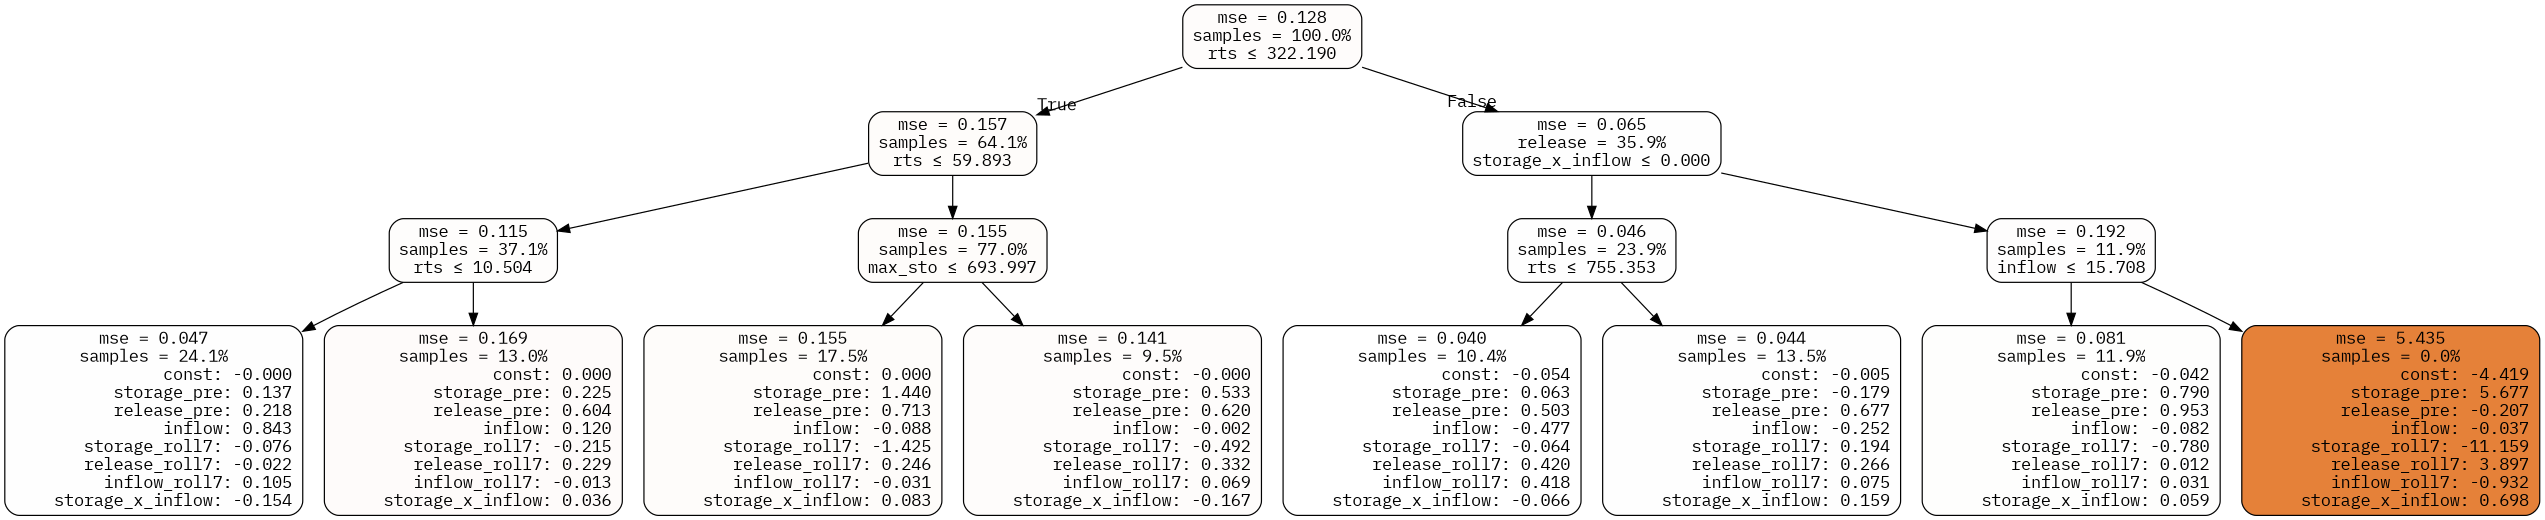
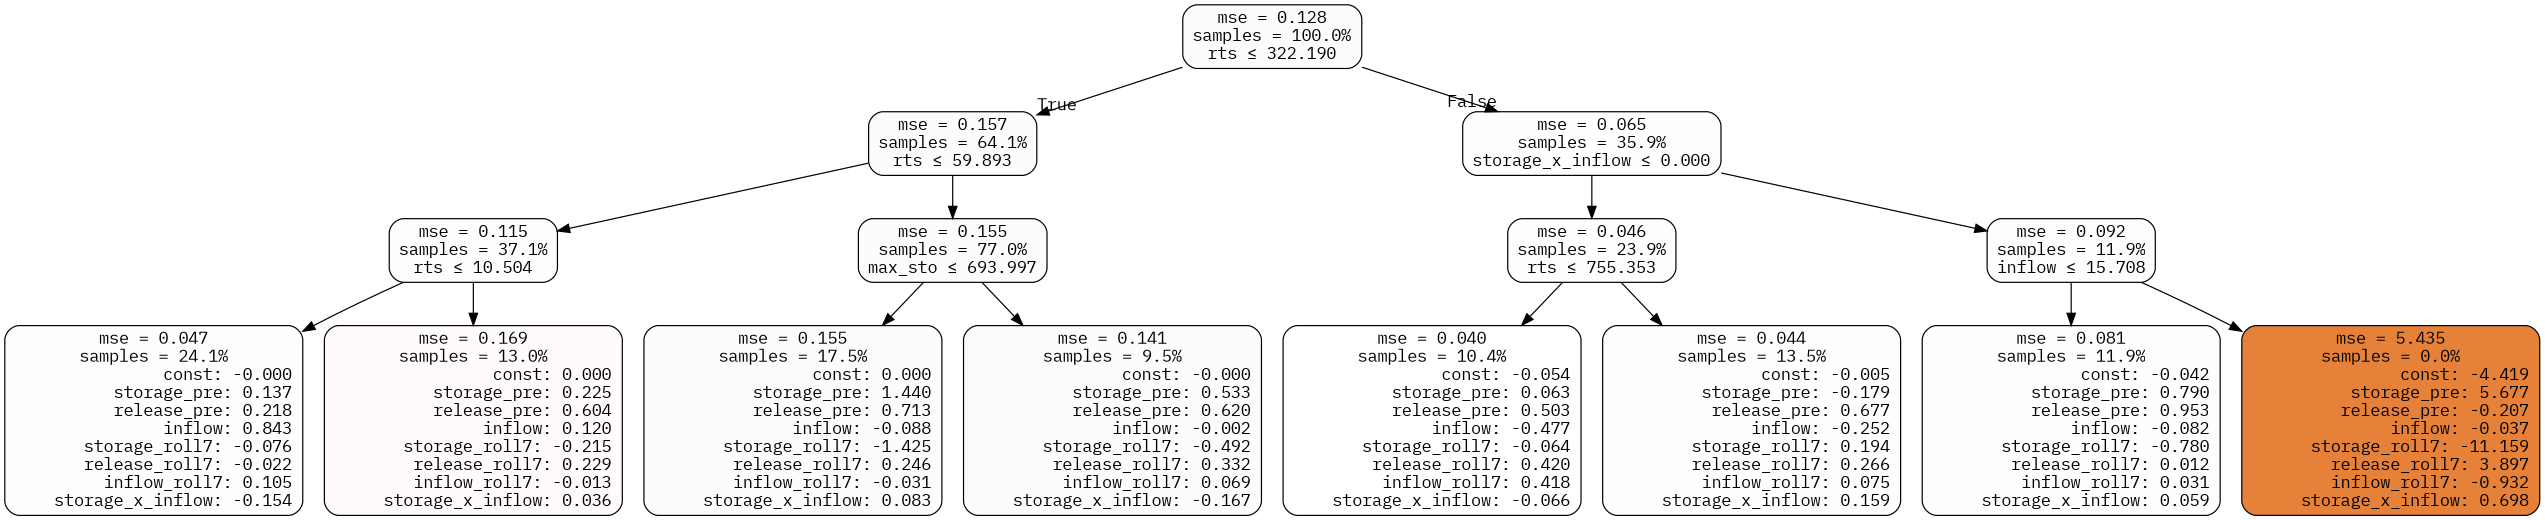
  digraph {
    fontname="IBM Plex Mono"
    node [color=black fillcolor="#fefefe" fontname="IBM Plex Mono" shape=rectangle style="filled, rounded"]
    edge [fontname="IBM Plex Mono"]
    n1 [fillcolor="#fefcfb" label="mse = 0.128\nsamples = 100.0%\nrts &le; 322.190"]
    n2 [fillcolor="#fefcfa" label="mse = 0.157\nsamples = 64.1%\nrts &le; 59.893"]
-   n3 [label="mse = 0.065\nrelease = 35.9%\nstorage_x_inflow &le; 0.000"]
+   n3 [label="mse = 0.065\nsamples = 35.9%\nstorage_x_inflow &le; 0.000"]
    n4 [fillcolor="#fefdfc" label="mse = 0.115\nsamples = 37.1%\nrts &le; 10.504"]
    n5 [fillcolor="#fefcfa" label="mse = 0.155\nsamples = 77.0%\nmax_sto &le; 693.997"]
    n6 [label="mse = 0.046\nsamples = 23.9%\nrts &le; 755.353"]
-   n7 [fillcolor="#fefdfd" label="mse = 0.192\nsamples = 11.9%\ninflow &le; 15.708"]
+   n7 [fillcolor="#fefdfd" label="mse = 0.092\nsamples = 11.9%\ninflow &le; 15.708"]
    n8 [label="mse = 0.047\nsamples = 24.1%\n               const: -0.000\n          storage_pre: 0.137\n          release_pre: 0.218\n               inflow: 0.843\n       storage_roll7: -0.076\n       release_roll7: -0.022\n         inflow_roll7: 0.105\n    storage_x_inflow: -0.154"]
    n9 [fillcolor="#fefbfa" label="mse = 0.169\nsamples = 13.0%\n                const: 0.000\n          storage_pre: 0.225\n          release_pre: 0.604\n               inflow: 0.120\n       storage_roll7: -0.215\n        release_roll7: 0.229\n        inflow_roll7: -0.013\n     storage_x_inflow: 0.036"]
    n10 [fillcolor="#fefcfa" label="mse = 0.155\nsamples = 17.5%\n                const: 0.000\n          storage_pre: 1.440\n          release_pre: 0.713\n              inflow: -0.088\n       storage_roll7: -1.425\n        release_roll7: 0.246\n        inflow_roll7: -0.031\n     storage_x_inflow: 0.083"]
    n11 [fillcolor="#fefcfb" label="mse = 0.141\nsamples = 9.5%\n               const: -0.000\n          storage_pre: 0.533\n          release_pre: 0.620\n              inflow: -0.002\n       storage_roll7: -0.492\n        release_roll7: 0.332\n         inflow_roll7: 0.069\n    storage_x_inflow: -0.167"]
    n12 [fillcolor="#ffffff" label="mse = 0.040\nsamples = 10.4%\n               const: -0.054\n          storage_pre: 0.063\n          release_pre: 0.503\n              inflow: -0.477\n       storage_roll7: -0.064\n        release_roll7: 0.420\n         inflow_roll7: 0.418\n    storage_x_inflow: -0.066"]
    n13 [label="mse = 0.044\nsamples = 13.5%\n               const: -0.005\n         storage_pre: -0.179\n          release_pre: 0.677\n              inflow: -0.252\n        storage_roll7: 0.194\n        release_roll7: 0.266\n         inflow_roll7: 0.075\n     storage_x_inflow: 0.159"]
    n14 [fillcolor="#fefefd" label="mse = 0.081\nsamples = 11.9%\n               const: -0.042\n          storage_pre: 0.790\n          release_pre: 0.953\n              inflow: -0.082\n       storage_roll7: -0.780\n        release_roll7: 0.012\n         inflow_roll7: 0.031\n     storage_x_inflow: 0.059"]
    n15 [fillcolor="#e58139" label="mse = 5.435\nsamples = 0.0%\n               const: -4.419\n          storage_pre: 5.677\n         release_pre: -0.207\n              inflow: -0.037\n      storage_roll7: -11.159\n        release_roll7: 3.897\n        inflow_roll7: -0.932\n     storage_x_inflow: 0.698"]
    n1 -> n2 [headlabel=True labelangle=45 labeldistance=2.5]
    n1 -> n3 [headlabel=False labelangle=-45 labeldistance=2.5]
    n2 -> n4
    n2 -> n5
    n3 -> n6
    n3 -> n7
    n4 -> n8
    n4 -> n9
    n5 -> n10
    n5 -> n11
    n6 -> n12
    n6 -> n13
    n7 -> n14
    n7 -> n15
  }
